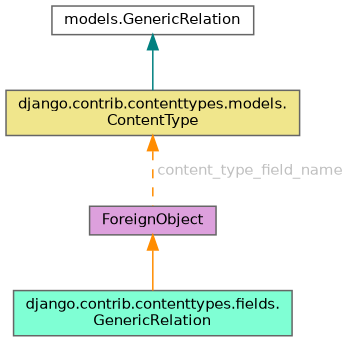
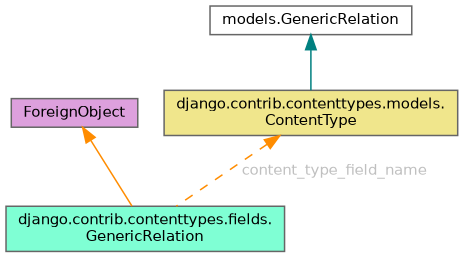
  digraph {
    node [color=gray40 fontname=Helvetica fontsize=10 shape=box style=filled]
    edge [color=darkorange dir=back fontname=Helvetica fontsize=10 labelfontname=Helvetica labelfontsize=10 style=solid]
    n1 [fillcolor=aquamarine fontcolor=black height=0.2 label="django.contrib.contenttypes.fields.\lGenericRelation" width=0.4]
    n2 [fillcolor=plum height=0.2 label=ForeignObject width=0.4]
    n3 [fillcolor=khaki height=0.2 label="django.contrib.contenttypes.models.\lContentType" width=0.4]
    n4 [fillcolor=white height=0.2 label="models.GenericRelation" width=0.4]
    n2 -> n1
-   n3 -> n2 [fontcolor=grey label=" content_type_field_name" style=dashed]
+   n3 -> n1 [fontcolor=grey label=" content_type_field_name" style=dashed]
    n4 -> n3 [color=teal]
  }
